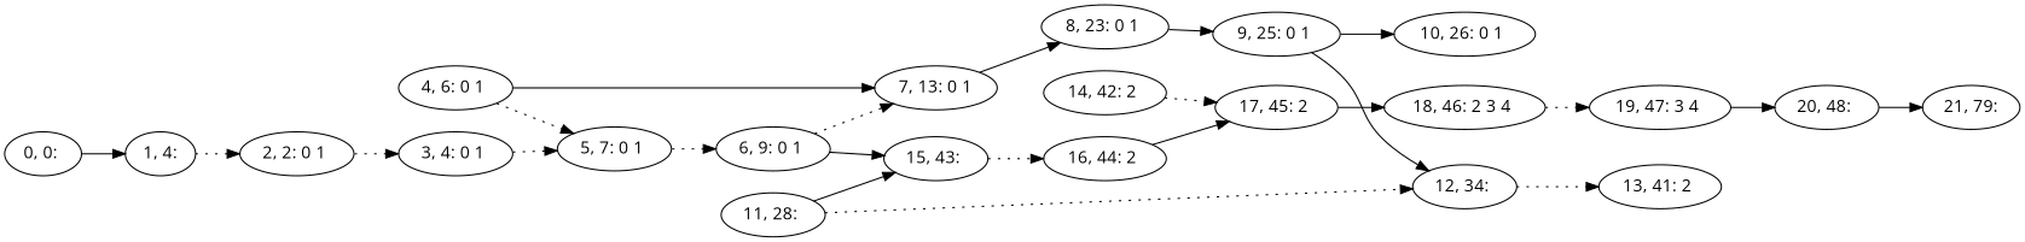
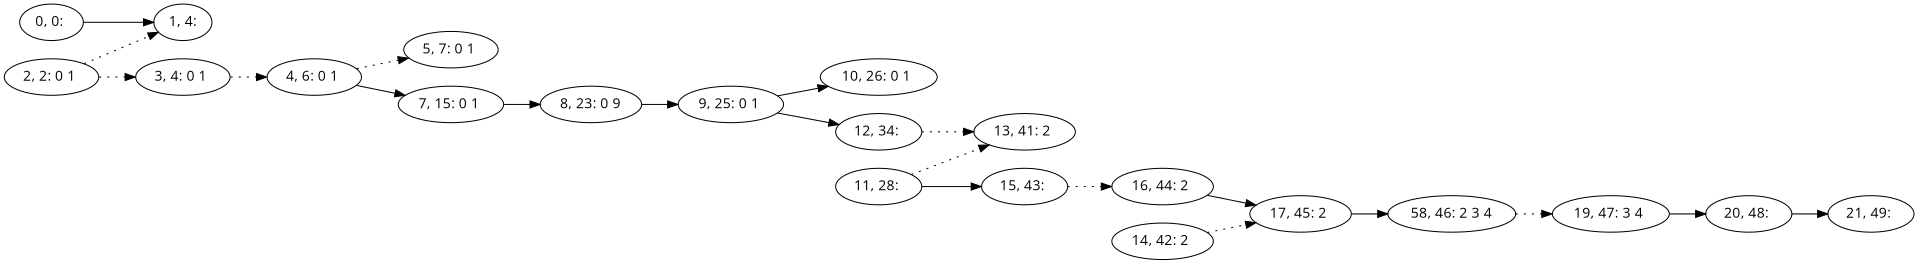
  digraph {
    fontname="Open Sans"
    rankdir=LR
    node [fontname="Open Sans"]
    edge [fontname="Open Sans" style=solid]
    n1 [label="0, 0: "]
    n2 [label="1, 4:"]
    n3 [label="2, 2: 0 1 "]
    n4 [label="3, 4: 0 1 "]
    n5 [label="4, 6: 0 1 "]
    n6 [label="5, 7: 0 1 "]
-   n7 [label="7, 13: 0 1"]
-   n8 [label="6, 9: 0 1 "]
-   n9 [label="8, 23: 0 1 "]
+   n7 [label="7, 15: 0 1 "]
+   n9 [label="8, 23: 0 9"]
    n10 [label="15, 43: "]
    n11 [label="16, 44: 2 "]
    n12 [label="9, 25: 0 1 "]
    n13 [label="10, 26: 0 1 "]
    n14 [label="12, 34: "]
    n15 [label="13, 41: 2 "]
    n16 [label="11, 28: "]
    n17 [label="14, 42: 2 "]
    n18 [label="17, 45: 2 "]
-   n19 [label="18, 46: 2 3 4 "]
+   n19 [label="58, 46: 2 3 4"]
    n20 [label="19, 47: 3 4 "]
    n21 [label="20, 48: "]
-   n22 [label="21, 79:"]
+   n22 [label="21, 49: "]
    n1 -> n2
-   n2 -> n3 [style=dotted]
+   n3 -> n2 [style=dotted]
    n3 -> n4 [style=dotted]
-   n4 -> n6 [style=dotted]
+   n4 -> n5 [style=dotted]
    n5 -> n6 [style=dotted]
    n5 -> n7
-   n6 -> n8 [style=dotted]
    n7 -> n9
-   n8 -> n7 [style=dotted]
-   n8 -> n10
    n9 -> n12
    n10 -> n11 [style=dotted]
    n11 -> n18
    n12 -> n13
    n12 -> n14
    n14 -> n15 [style=dotted]
    n16 -> n10
-   n16 -> n14 [style=dotted]
+   n16 -> n15 [style=dotted]
    n17 -> n18 [style=dotted]
    n18 -> n19
    n19 -> n20 [style=dotted]
    n20 -> n21
    n21 -> n22
  }
